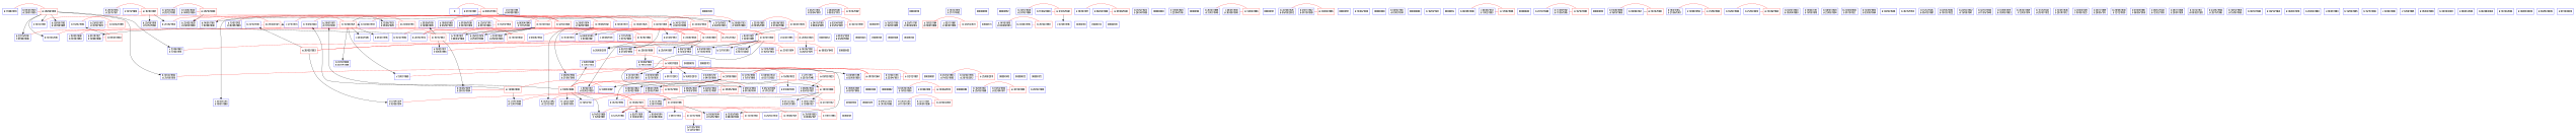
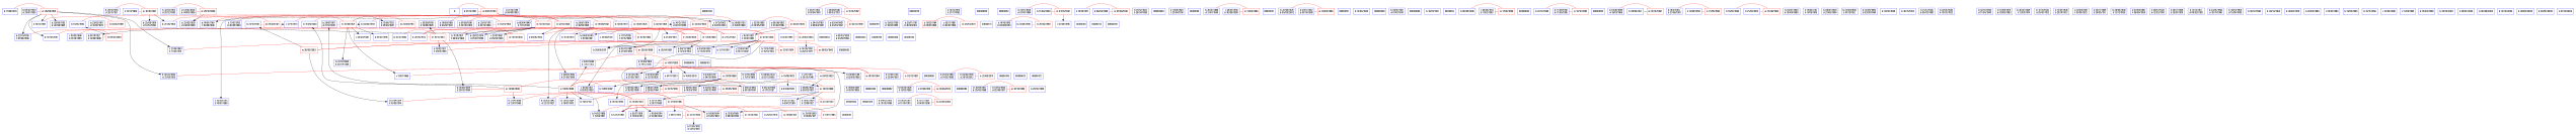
  digraph {
    fontname=Oswald
    node [color=blue fontname=Oswald shape=box style=solid]
    edge [arrowhead=none color=red fontname=Oswald]
    0
    n2 [color=red label="m: 09/12/1794"]
    n3 [label="b: 27/12/1937"]
    n4 [label="b: 24/01/1780\nd: 09/04/1878"]
    00000199
    n6 [label="b: 13/06/1830\nd: 04/03/1896"]
    n7 [color=red label="m: 29/10/1800"]
    n8 [label="b: 12/02/1913\nd: 20/12/1993"]
    n9 [label="b: 15/03/1780\nd: 19/03/1855"]
    n10 [label="b: 29/09/1793\nd: 10/05/1868"]
    n11 [label="b: 23/03/1829\nd: 24/04/1900"]
    n12 [color=red label="m: 02/01/1824"]
    n13 [label="b: 23/01/1781\nd: 07/12/1846"]
    n14 [label="b: 14/01/1788\nd: 18/08/1840"]
    n15 [label="b: 10/07/1979"]
    n16 [color=red label="m: 16/01/1825"]
    n17 [label="b: 30/07/1803\nd: 08/12/1887"]
    n18 [color=red label="m: 25/05/1833"]
    n19 [label="b: 06/05/1831\nd: 14/03/1910"]
    n20 [label="b: 29/01/1874\nd: 18/05/1935"]
    n21 [color=red label="m: 19/08/1842"]
    n22 [label="b: 10/12/1961"]
    n23 [label="b: 24/12/1793\nd: 02/12/1859"]
    n24 [color=red label="m: 25/03/1850"]
    n25 [label="b: 27/05/1950"]
    n26 [label="b: 21/09/1967"]
    n27 [color=red label="m: 21/12/1852"]
    n28 [label="b: 20/02/1914\nd: 25/07/1958"]
    n29 [label="b: 04/03/1841\nd: 07/04/1901"]
    n30 [label="b: 20/10/1975"]
    n31 [color=red label="m: 31/08/1856"]
    n32 [label="b: 11/07/1976"]
    n33 [label="b: 24/08/1931"]
    n34 [color=red label="m: 17/08/1869"]
    n35 [label="b: 08/04/1903\nd: 21/06/1990"]
    n36 [label="b: 03/08/1797\nd: 04/10/1888"]
    n37 [color=red label="m: 27/08/1868"]
    n38 [label="b: 05/03/1842\nd: 22/12/1921"]
    n39 [label="b: 19/01/1834\nd: 12/08/1921"]
    n40 [color=red label="m: 27/10/1872"]
    n41 [label="b: 02/02/1801\nd: 21/09/1890"]
    n42 [label="b: 15/02/1931\nd: 18/04/1996"]
    n43 [color=red label="m: 20/09/1898"]
    n44 [label="b: 25/04/1997"]
    n45 [label="b: 03/08/1903\nd: 11/04/1970"]
    n46 [color=red label="m: 28/02/1903"]
    n47 [label="b: 18/02/1871\nd: 02/02/1928"]
    n48 [label="b: 08/07/1906\nd: 25/02/1964"]
    n49 [color=red label="m: 10/11/1910"]
    n50 [label="b: 08/05/1803\nd: 26/02/1889"]
    n51 [label="b: 04/10/1805\nd: 01/08/1874"]
    n52 [color=red label="m: 19/05/1886"]
    n53 [label="b: 13/05/2007"]
    n54 [label="b: 14/04/1929\nd: 20/03/1994"]
    n55 [color=red label="m: 14/04/1898"]
    n56 [label="b: 12/10/1805\nd: 11/01/1880"]
    n57 [color=red label="m: 07/03/1823"]
    n58 [label="b: 17/11/1811\nd: 25/10/1946"]
    n59 [label="b: 05/10/1993"]
    n60 [label="b: 14/07/1977"]
    n61 [color=red label="m: 21/06/1906"]
    n62 [label="b: 28/07/1811\nd: 27/12/1872"]
    n63 [label="b: 11/09/2003"]
    n64 [color=red label="m: 10/06/1921"]
    n65 [label="b: 12/08/1904\nd: 14/01/1987"]
    n66 [label="b: 16/07/1840\nd: 11/01/1912"]
    n67 [color=red label="m: 14/07/1920"]
    n68 [label="b: 14/03/1869\nd: 11/06/1951"]
    n69 [label="b: 09/11/1972"]
    n70 [color=red label="m: 13/11/1930"]
    n71 [label="b: 16/08/1814\nd: 14/01/1881"]
    n72 [label="b: 12/03/1869\nd: 08/08/1954"]
    n73 [color=red label="m: 12/10/1937"]
    n74 [label="b: 13/06/1783\nd: 25/03/1870"]
    n75 [color=red label="m: 23/06/1941"]
    n76 [label="b: 17/11/1974"]
    n77 [label="b: 03/05/1959"]
    n78 [color=red label="m: 16/01/1950"]
    n79 [label="b: 13/01/1969"]
    n80 [label="b: 12/10/1916\nd: 31/05/1987"]
    n81 [color=red label="m: 07/10/1964"]
    n82 [label="b: 20/11/1781\nd: 20/06/1837"]
    n83 [label="b: 02/08/1782\nd: 22/08/1845"]
    n84 [label="b: 11/07/1783\nd: 26/05/1849"]
    n85 [color=red label="b: 17/03/1784\nd: 29/07/1838"]
    n86 [label="b: 22/10/1895\nd: 20/05/1981"]
    n87 [label="b: 06/08/1955\nd: 21/02/1996"]
    n88 [color=red label="m: 05/07/1804"]
    n89 [label="b: 16/01/1821\nd: 14/01/1891"]
    n90 [label="b: 02/07/1995"]
    n91 [color=red label="m: 20/03/1824"]
    n92 [color=red label="m: 16/08/1812"]
    n93 [label="b: 08/05/1933\nd: 03/11/2002"]
    n94 [label="b: 08/06/1852\nd: 03/03/1927"]
    n95 [label="b: 04/12/1880\nd: 17/12/1921"]
    n96 [color=red label="m: 18/12/1840"]
    n97 [label="b: 11/03/1796\nd: 23/04/1851"]
    00000091
    n99 [label="b: 04/09/1798\nd: 02/06/1858"]
    n100 [label="b: 09/07/1924\nd: 29/01/1995"]
    n101 [color=red label="m: 28/08/1818"]
    n102 [label="b: 17/08/1978"]
    n103 [label="b: 01/07/1821\nd: 12/09/1880"]
    n104 [label="b: 19/03/1868\nd: 22/10/1950"]
    n105 [color=red label="m: 09/07/1860"]
    n106 [label="b: 01/10/1798\nd: 04/09/1859"]
    00000123
    n108 [label="b: 10/03/1862\nd: 21/09/1919"]
    n109 [color=red label="m: 02/12/1837"]
    n110 [label="b: 14/05/1910\nd: 26/07/1979"]
    n111 [label="b: 12/06/1863\nd: 17/05/1914"]
    n112 [color=red label="m: 06/03/1842"]
    n113 [label="b: 22/10/1818\nd: 07/06/1906"]
    n114 [label="b: 06/06/1952"]
    n115 [color=red label="m: 07/01/1850"]
    n116 [label="b: 15/10/2010"]
    n117 [color=red label="m: 16/10/1850"]
    n118 [label="b: 17/07/1891\nd: 09/03/1960"]
    n119 [label="b: 09/04/1801\nd: 07/07/1885"]
    00000140
    n121 [color=red label="m: 15/10/1833"]
    n122 [label="b: 18/06/1869\nd: 03/07/1941"]
    00000082
    n124 [label="b: 24/02/1805\nd: 14/02/1885"]
    00000143
    n126 [label="b: 14/05/1985"]
    n127 [color=red label="m: 03/02/1889"]
    n128 [label="b: 23/05/1811\nd: 27/07/1874"]
    n129 [label="b: 07/08/1838\nd: 23/10/1909"]
    n130 [color=red label="m: 12/03/1826"]
    n131 [label="b: 06/04/1849\nd: 17/11/1933"]
    n132 [label="b: 02/04/1807\nd: 23/10/1847"]
    00000174
    n134 [label="b: 11/10/1869\nd: 14/01/1955"]
    n135 [label="b: 12/11/1978"]
    n136 [color=red label="m: 27/01/1874"]
    n137 [label="b: 31/10/1978"]
    n138 [color=red label="m: 29/03/1921"]
    n139 [label="b: 01/04/1914\nd: 10/05/1914"]
    n140 [label="b: 17/04/1888\nd: 12/07/1960"]
    n141 [color=red label="m: 14/06/1921"]
    n142 [label="b: 13/11/1989"]
    n143 [color=red label="m: 16/10/1827"]
    n144 [label="b: 29/10/1815\nd: 28/11/1877"]
    n145 [label="b: 26/09/1810\nd: 16/08/1885"]
    n146 [label="b: 14/10/1810\nd: 03/08/1873"]
    n147 [label="b: 05/11/1812\nd: 05/04/1891"]
    00000118
    n149 [label="b: 14/12/1814\nd: 27/11/1882"]
    00000059
    00000152
    n152 [label="b: 31/01/1826\nd: 24/10/1894"]
    n153 [label="b: 17/06/2003"]
    n154 [color=red label="m: 01/01/1842"]
    00000053
    n156 [label="b: 18/10/1977"]
    n157 [color=red label="m: 07/09/1843"]
    n158 [label="b: 08/04/1949"]
    n159 [label="b: 03/02/1820\nd: 23/07/1894"]
    n160 [label="b: 01/07/1822\nd: 26/04/1905"]
    00000040
    n162 [label="b: 11/08/1828\nd: 22/04/1916"]
    00000163
    00000106
    n165 [label="b: 11/11/1835\nd: 27/11/1905"]
    n166 [color=red label="m: 16/10/1862"]
    00000148
    n168 [color=red label="m: 19/11/1867"]
    n169 [label="b: 10/12/1982"]
    00000025
    n171 [label="b: 01/12/1838\nd: 05/04/1888"]
    00000075
    n173 [label="b: 12/12/1960"]
    n174 [color=red label="m: 19/08/1977"]
    n175 [label="b: 25/05/1970"]
    n176 [color=red label="m: 19/11/1985"]
    n177 [label="b: 31/08/1903\nd: 09/06/1971"]
    00000164
    00000113
    n180 [label="b: 31/07/1861\nd: 25/04/1926"]
    00000038
    00000012
    00000063
    00000097
    n185 [label="b: 20/07/1888\nd: 31/01/1949"]
    00000131
    00000156
    00000101
    00000173
    00000129
    n191 [label="b: 04/02/1916\nd: 31/05/1996"]
    n192 [label="b: 26/05/1916\nd: 10/01/1988"]
    n193 [label="b: 19/07/1916\nd: 11/10/1975"]
    00000172
    n195 [label="b: 23/06/1926\nd: 05/09/2002"]
    00000151
    n197 [label="b: 04/10/1926\nd: 11/03/1996"]
    00000089
    n199 [label="b: 14/09/1927\nd: 25/05/1968"]
    n200 [label="b: 28/10/1929"]
    n201 [label="b: 13/04/1930"]
    00000068
    n203 [label="b: 04/07/1937\nd: 07/07/1974"]
    00000080
    n205 [label="b: 10/07/1941"]
    00000167
    n207 [color=red label="m: 02/12/1969"]
    n208 [label="b: 08/05/1948"]
    00000042
    n210 [label="b: 22/12/1948"]
    00000052
    n212 [label="b: 14/08/1890\nd: 18/07/1968"]
    n213 [label="b: 09/04/1927"]
    n214 [color=red label="m: 14/10/1983"]
    n215 [label="b: 28/01/1893\nd: 30/09/1980"]
    n216 [color=red label="m: 14/04/1986"]
    n217 [label="b: 28/09/1838\nd: 05/02/1913"]
    n218 [color=red label="m: 11/10/1987"]
    n219 [label="b: 18/01/1857\nd: 21/06/1901"]
    n220 [label="b: 12/09/1958"]
    n221 [color=red label="m: 21/09/1992"]
    n222 [label="b: 19/10/1846\nd: 02/04/1917"]
    n223 [color=red label="m: 07/10/1992"]
    n224 [label="b: 17/09/1942\nd: 11/05/1995"]
    n225 [color=red label="m: 13/10/1995"]
    n226 [label="b: 23/04/1996"]
    n227 [color=red label="m: 29/03/1990"]
    n228 [label="b: 24/11/1922\nd: 07/10/1989"]
    n229 [color=red label="m: 03/04/1996"]
    n230 [label="b: 13/11/1907\nd: 04/01/1996"]
    n231 [color=red label="m: 23/05/2004"]
    n232 [label="b: 18/02/1994"]
    n233 [color=red label="m: 13/06/1994"]
    n234 [label="b: 21/03/2012"]
    n235 [label="b: 30/06/1813\nd: 11/02/1903"]
    n236 [color=red label="m: 17/06/1998"]
    n237 [label="b: 03/11/1881\nd: 30/07/1956"]
    n238 [color=red label="m: 28/10/2011"]
    n239 [label="b: 21/06/1967"]
    n240 [color=red label="m: 14/04/2013"]
    n241 [label="b: 03/02/1985\nd: 28/10/2012"]
    n242 [color=red label="m: 25/08/2011"]
    n243 [label="b: 17/12/1863\nd: 02/02/1933"]
    n244 [label="b: 28/06/2011"]
    n245 [label="b: 08/12/1885\nd: 12/03/1954"]
    n246 [label="b: 13/05/1834\nd: 18/01/1915"]
    n247 [label="b: 24/03/1920"]
    n248 [label="b: 01/07/1995"]
    n249 [label="b: 01/04/1804\nd: 12/10/1826"]
    n250 [label="b: 01/11/2013"]
    n251 [label="b: 16/03/2013"]
    n252 [label="b: 11/05/1810\nd: 12/07/1887"]
    n253 [label="b: 01/08/1973"]
    n254 [label="b: 16/11/1842\nd: 28/11/1905"]
    n255 [label="b: 07/12/1922\nd: 09/12/1983"]
    n256 [label="b: 22/06/1942\nd: 20/11/2002"]
    n257 [label="b: 02/11/1891\nd: 13/04/1973"]
    n258 [label="b: 10/04/1874\nd: 10/08/1944"]
    n259 [label="b: 23/09/1818\nd: 12/12/1894"]
    n260 [label="b: 07/09/1996"]
    n261 [label="b: 03/01/1803\nd: 05/04/1880"]
    n262 [label="b: 14/05/1797\nd: 11/09/1870"]
    n263 [label="b: 08/01/1828\nd: 23/05/1904"]
    n264 [label="b: 22/06/1860\nd: 01/10/1927"]
    n265 [label="b: 12/09/1886\nd: 03/09/1964"]
    n266 [label="b: 04/10/1948"]
    n267 [label="b: 26/11/1952"]
    n268 [label="b: 15/12/1825\nd: 05/03/1887"]
    n269 [label="b: 07/05/1842\nd: 10/03/1922"]
-   n270 [label="b: 22/05/1852\nd: 13/08/1941"]
    n271 [label="b: 07/01/1856\nd: 11/05/1940"]
    n272 [label="b: 01/09/1819\nd: 03/05/1883"]
    n273 [label="b: 20/07/1829\nd: 12/05/1914"]
    n274 [label="b: 17/01/1833\nd: 28/01/1912"]
    n275 [label="b: 13/01/1836\nd: 25/07/1912"]
    n276 [label="b: 22/06/1839\nd: 19/05/1923"]
    n277 [label="b: 26/11/1849\nd: 28/05/1917"]
    n278 [label="b: 28/04/1858\nd: 12/12/1930"]
    n279 [label="b: 01/08/1880\nd: 06/09/1958"]
    n280 [label="b: 08/12/1833\nd: 12/02/1918"]
    n281 [label="b: 28/11/1838\nd: 29/07/1897"]
    n282 [label="b: 15/12/1877\nd: 08/02/1920"]
    n283 [label="b: 23/05/1903\nd: 28/11/1998"]
    n284 [label="b: 10/07/1908\nd: 15/09/1995"]
    n285 [label="b: 30/12/1963"]
    n286 [label="b: 03/12/1964"]
    n287 [label="b: 06/02/1978"]
    n288 [label="b: 26/04/1980"]
    n289 [label="b: 20/07/1983"]
    n290 [label="b: 13/09/1985"]
    n291 [label="b: 13/11/1986"]
    n292 [label="b: 14/03/1988"]
    n293 [label="b: 11/08/1995"]
    n294 [label="b: 05/02/1998"]
    n295 [label="b: 30/10/2001"]
    n296 [label="b: 28/01/2003"]
    n297 [label="b: 06/08/2004"]
    n298 [label="b: 13/10/2004"]
    n299 [label="b: 08/05/2009"]
    n300 [label="b: 28/05/2009"]
    n301 [label="b: 07/10/2009"]
    subgraph sub_1 {
      rank=same
      0
      n2
      n3
    }
    subgraph sub_2 {
      rank=same
      n4
      00000199
    }
    subgraph sub_3 {
      rank=same
      n6
      n7
      n8
    }
    subgraph sub_4 {
      rank=same
      00000199
      n9
    }
    subgraph sub_5 {
      rank=same
      n10
      n11
      n12
    }
    subgraph sub_6 {
      rank=same
      00000199
      n13
    }
    subgraph sub_7 {
      rank=same
      n14
      n15
      n16
    }
    subgraph sub_8 {
      rank=same
      n17
      n18
      n19
    }
    subgraph sub_9 {
      rank=same
      n20
      n21
      n22
    }
    subgraph sub_10 {
      rank=same
      n23
      n24
      n25
    }
    subgraph sub_11 {
      rank=same
      n26
      n27
      n28
    }
    subgraph sub_12 {
      rank=same
      n29
      n30
      n31
    }
    subgraph sub_13 {
      rank=same
      n32
      n33
      n34
    }
    subgraph sub_14 {
      rank=same
      n35
      n36
      n37
    }
    subgraph sub_15 {
      rank=same
      n38
      n39
      n40
    }
    subgraph sub_16 {
      rank=same
      n41
      n42
      n43
    }
    subgraph sub_17 {
      rank=same
      n44
      n45
      n46
    }
    subgraph sub_18 {
      rank=same
      n47
      n48
      n49
    }
    subgraph sub_19 {
      rank=same
      n50
      n51
      n52
    }
    subgraph sub_20 {
      rank=same
      n53
      n54
      n55
    }
    subgraph sub_21 {
      rank=same
      n56
      n57
      n58
    }
    subgraph sub_22 {
      rank=same
      n59
      n60
      n61
    }
    subgraph sub_23 {
      rank=same
      n62
      n63
      n64
    }
    subgraph sub_24 {
      rank=same
      n65
      n66
      n67
    }
    subgraph sub_25 {
      rank=same
      n68
      n69
      n70
    }
    subgraph sub_26 {
      rank=same
      n71
      n72
      n73
    }
    subgraph sub_27 {
      rank=same
      n74
      n75
      n76
    }
    subgraph sub_28 {
      rank=same
      n13
      n77
      n78
    }
    subgraph sub_29 {
      rank=same
      n79
      n80
      n81
    }
    subgraph sub_30 {
      rank=same
      00000199
      n82
    }
    subgraph sub_31 {
      rank=same
      00000199
      n83
    }
    subgraph sub_32 {
      rank=same
      00000199
      n74
    }
    subgraph sub_33 {
      rank=same
      00000199
      n84
    }
    subgraph sub_34 {
      rank=same
      00000199
      n85
    }
    subgraph sub_35 {
      rank=same
      n86
      n87
      n88
    }
    subgraph sub_36 {
      rank=same
      00000199
      n14
    }
    subgraph sub_37 {
      rank=same
      n89
      n90
      n91
    }
    subgraph sub_38 {
      rank=same
      n56
      n92
      n93
    }
    subgraph sub_39 {
      rank=same
      00000199
      n10
    }
    subgraph sub_40 {
      rank=same
      n94
      n95
      n96
    }
    subgraph sub_41 {
      rank=same
      00000199
      n23
    }
    subgraph sub_42 {
      rank=same
      n97
      00000091
    }
    subgraph sub_43 {
      rank=same
      n36
      00000091
    }
    subgraph sub_44 {
      rank=same
      00000091
      n99
    }
    subgraph sub_45 {
      rank=same
      n100
      n101
      n102
    }
    subgraph sub_46 {
      rank=same
      n103
      n104
      n105
    }
    subgraph sub_47 {
      rank=same
      n106
      00000123
    }
    subgraph sub_48 {
      rank=same
      n97
      n108
      n109
    }
    subgraph sub_49 {
      rank=same
      n110
      n111
      n112
    }
    subgraph sub_50 {
      rank=same
      n113
      n114
      n115
    }
    subgraph sub_51 {
      rank=same
      n116
      n117
      n118
    }
    subgraph sub_52 {
      rank=same
      n119
      00000140
    }
    subgraph sub_53 {
      rank=same
      n15
      n121
      n122
    }
    subgraph sub_54 {
      rank=same
      n50
      00000140
    }
    subgraph sub_55 {
      rank=same
      n17
      00000082
    }
    subgraph sub_56 {
      rank=same
      n124
      00000143
    }
    subgraph sub_57 {
      rank=same
      n56
      00000143
    }
    subgraph sub_58 {
      rank=same
      n126
      n127
      n128
    }
    subgraph sub_59 {
      rank=same
      n129
      n130
      n131
    }
    subgraph sub_60 {
      rank=same
      n132
      00000174
    }
    subgraph sub_61 {
      rank=same
      n134
      n135
      n136
    }
    subgraph sub_62 {
      rank=same
      n84
      n137
      n138
    }
    subgraph sub_63 {
      rank=same
      n139
      n140
      n141
    }
    subgraph sub_64 {
      rank=same
      n142
      n143
      n144
    }
    subgraph sub_65 {
      rank=same
      00000174
      n145
    }
    subgraph sub_66 {
      rank=same
      00000174
      n146
    }
    subgraph sub_67 {
      rank=same
      n128
      00000174
    }
    subgraph sub_68 {
      rank=same
      n62
      00000174
    }
    subgraph sub_69 {
      rank=same
      n147
      00000118
    }
    subgraph sub_70 {
      rank=same
      n149
      00000059
    }
    subgraph sub_71 {
      rank=same
      n144
      00000152
    }
    subgraph sub_72 {
      rank=same
      n152
      n153
      n154
    }
    subgraph sub_73 {
      rank=same
      n113
      00000053
    }
    subgraph sub_74 {
      rank=same
      n156
      n157
      n158
    }
    subgraph sub_75 {
      rank=same
      00000053
      n159
    }
    subgraph sub_76 {
      rank=same
      n89
      00000053
    }
    subgraph sub_77 {
      rank=same
      n103
      00000053
    }
    subgraph sub_78 {
      rank=same
      n160
      00000040
    }
    subgraph sub_79 {
      rank=same
      n162
      00000163
    }
    subgraph sub_80 {
      rank=same
      n39
      00000106
    }
    subgraph sub_81 {
      rank=same
      n30
      n165
      n166
    }
    subgraph sub_82 {
      rank=same
      n20
      00000148
    }
    subgraph sub_83 {
      rank=same
      n30
      n168
      n169
    }
    subgraph sub_84 {
      rank=same
      n165
      00000025
    }
    subgraph sub_85 {
      rank=same
      n171
      00000075
    }
    subgraph sub_86 {
      rank=same
      n66
      00000075
    }
    subgraph sub_87 {
      rank=same
      n173
      n174
      n175
    }
    subgraph sub_88 {
      rank=same
      n173
      n176
      n177
    }
    subgraph sub_89 {
      rank=same
      n29
      00000164
    }
    subgraph sub_90 {
      rank=same
      n131
      00000113
    }
    subgraph sub_91 {
      rank=same
      n180
      00000038
    }
    subgraph sub_92 {
      rank=same
      n58
      00000012
    }
    subgraph sub_93 {
      rank=same
      n111
      00000063
    }
    subgraph sub_94 {
      rank=same
      n122
      00000097
    }
    subgraph sub_95 {
      rank=same
      n185
      00000131
    }
    subgraph sub_96 {
      rank=same
      n118
      00000156
    }
    subgraph sub_97 {
      rank=same
      n177
      00000101
    }
    subgraph sub_98 {
      rank=same
      n65
      00000173
    }
    subgraph sub_99 {
      rank=same
      n139
      00000129
    }
    subgraph sub_100 {
      rank=same
      00000129
      n191
    }
    subgraph sub_101 {
      rank=same
      00000129
      n192
    }
    subgraph sub_102 {
      rank=same
      00000129
      n193
    }
    subgraph sub_103 {
      rank=same
      n80
      00000172
    }
    subgraph sub_104 {
      rank=same
      n195
      00000151
    }
    subgraph sub_105 {
      rank=same
      n197
      00000089
    }
    subgraph sub_106 {
      rank=same
      00000089
      n199
    }
    subgraph sub_107 {
      rank=same
      n54
      00000089
    }
    subgraph sub_108 {
      rank=same
      00000089
      n200
    }
    subgraph sub_109 {
      rank=same
      n201
      00000068
    }
    subgraph sub_110 {
      rank=same
      n203
      00000080
    }
    subgraph sub_111 {
      rank=same
      n205
      00000167
    }
    subgraph sub_112 {
      rank=same
      n4
      n132
      n207
    }
    subgraph sub_113 {
      rank=same
      n208
      00000042
    }
    subgraph sub_114 {
      rank=same
      n210
      00000052
    }
    subgraph sub_115 {
      rank=same
      n212
      n213
      n214
    }
    subgraph sub_116 {
      rank=same
      n185
      n215
      n216
    }
    subgraph sub_117 {
      rank=same
      n147
      n217
      n218
    }
    subgraph sub_118 {
      rank=same
      n219
      n220
      n221
    }
    subgraph sub_119 {
      rank=same
      n199
      n222
      n223
    }
    subgraph sub_120 {
      rank=same
      n210
      n224
      n225
    }
    subgraph sub_121 {
      rank=same
      n146
      n226
      n227
    }
    subgraph sub_122 {
      rank=same
      n195
      n228
      n229
    }
    subgraph sub_123 {
      rank=same
      n193
      n230
      n231
    }
    subgraph sub_124 {
      rank=same
      n232
      n233
      n234
    }
    subgraph sub_125 {
      rank=same
      n208
      n235
      n236
    }
    subgraph sub_126 {
      rank=same
      n85
      n237
      n238
    }
    subgraph sub_127 {
      rank=same
      n197
      n239
      n240
    }
    subgraph sub_128 {
      rank=same
      n124
      n241
      n242
    }
    0 -> n2
    n2 -> n10 [arrowhead="" color=""]
    n2 -> n14 [arrowhead="" color=""]
    n2 -> n192 [arrowhead="" color=""]
    n2 -> n243 [arrowhead="" color=""]
    n3 -> n2
    n4 -> n207
    n6 -> n7
    n7 -> n11 [arrowhead="" color=""]
    n8 -> n7
    n10 -> n12
    n11 -> n12
    n12 -> n23 [arrowhead="" color=""]
    n12 -> n26 [arrowhead="" color=""]
    n12 -> n29 [arrowhead="" color=""]
    n12 -> n244 [arrowhead="" color=""]
    n13 -> n78
    n14 -> n16
    n15 -> n16
    n15 -> n121
    n17 -> n18
    n19 -> n18
    n20 -> n21
    n21 -> n32 [arrowhead="" color=""]
    n21 -> n35 [arrowhead="" color=""]
    n21 -> n38 [arrowhead="" color=""]
    n22 -> n21
    n23 -> n24
    n25 -> n24
    n26 -> n27
    n28 -> n27
    n29 -> n31
    n30 -> n31
    n30 -> n166
    n30 -> n168
    n32 -> n34
    n33 -> n34
    n34 -> n41 [arrowhead="" color=""]
    n34 -> n44 [arrowhead="" color=""]
    n34 -> n47 [arrowhead="" color=""]
    n34 -> n245 [arrowhead="" color=""]
    n35 -> n37
    n36 -> n37
    n36 -> n96 [arrowhead="" color=""]
    n37 -> n48 [arrowhead="" color=""]
    n37 -> n50 [arrowhead="" color=""]
    n37 -> n53 [arrowhead="" color=""]
    n37 -> n59 [arrowhead="" color=""]
    n38 -> n40
    n39 -> n40
    n41 -> n43
    n42 -> n43
    n43 -> n65 [arrowhead="" color=""]
    n44 -> n46
    n45 -> n46
    n46 -> n137 [arrowhead="" color=""]
    n46 -> n139 [arrowhead="" color=""]
    n47 -> n49
    n48 -> n49
    n50 -> n52
    n51 -> n52
    n52 -> n60 [arrowhead="" color=""]
    n52 -> n62 [arrowhead="" color=""]
    n52 -> n66 [arrowhead="" color=""]
    n52 -> n68 [arrowhead="" color=""]
    n52 -> n246 [arrowhead="" color=""]
    n53 -> n55
    n54 -> n55
    n55 -> n63 [arrowhead="" color=""]
    n55 -> n140 [arrowhead="" color=""]
    n56 -> n57
    n56 -> n92
    n57 -> n94 [arrowhead="" color=""]
    n58 -> n57
    n59 -> n61
    n60 -> n61
    n61 -> n69 [arrowhead="" color=""]
    n61 -> n71 [arrowhead="" color=""]
    n62 -> n64
    n63 -> n64
    n64 -> n74 [arrowhead="" color=""]
    n64 -> n77 [arrowhead="" color=""]
    n64 -> n79 [arrowhead="" color=""]
    n64 -> n171 [arrowhead="" color=""]
    n64 -> n247 [arrowhead="" color=""]
    n64 -> n248 [arrowhead="" color=""]
    n65 -> n67
    n66 -> n67
    n67 -> n72 [arrowhead="" color=""]
    n67 -> n80 [arrowhead="" color=""]
    n67 -> n99 [arrowhead="" color=""]
    n67 -> n249 [arrowhead="" color=""]
    n67 -> n250 [arrowhead="" color=""]
    n67 -> n251 [arrowhead="" color=""]
    n68 -> n70
    n69 -> n70
    n70 -> n252 [arrowhead="" color=""]
    n71 -> n73
    n72 -> n73
    n74 -> n75
    n76 -> n75
    n77 -> n78
    n79 -> n81
    n80 -> n81
    n84 -> n138
    n85 -> n238
    n86 -> n88
    n87 -> n88
    n88 -> n89 [arrowhead="" color=""]
    n89 -> n91
    n90 -> n91
    n91 -> n110 [arrowhead="" color=""]
    n92 -> n19 [arrowhead="" color=""]
    n92 -> n253 [arrowhead="" color=""]
    n93 -> n92
    n94 -> n96
    n95 -> n96
    n96 -> n39 [arrowhead="" color=""]
    n96 -> n254 [arrowhead="" color=""]
    n96 -> n255 [arrowhead="" color=""]
    n97 -> n109
    n100 -> n101
    n101 -> n22 [arrowhead="" color=""]
    n101 -> n83 [arrowhead="" color=""]
    n101 -> n108 [arrowhead="" color=""]
    n101 -> n111 [arrowhead="" color=""]
    n101 -> n113 [arrowhead="" color=""]
    n101 -> n116 [arrowhead="" color=""]
    n102 -> n101
    n103 -> n105
    n104 -> n105
    n105 -> n126 [arrowhead="" color=""]
    n108 -> n109
    n110 -> n112
    n111 -> n112
    n113 -> n115
    n114 -> n115
    n115 -> n45 [arrowhead="" color=""]
    n115 -> n51 [arrowhead="" color=""]
    n115 -> n135 [arrowhead="" color=""]
    n115 -> n244 [arrowhead="" color=""]
    n115 -> n256 [arrowhead="" color=""]
    n116 -> n117
    n118 -> n117
    n121 -> n28 [arrowhead="" color=""]
    n121 -> n103 [arrowhead="" color=""]
    n121 -> n118 [arrowhead="" color=""]
    n121 -> n180 [arrowhead="" color=""]
    n122 -> n121
    n124 -> n242
    n126 -> n127
    n128 -> n127
    n129 -> n130
+   n130 -> n114 [arrowhead="" color=""]
    n131 -> n130
    n132 -> n207
    n134 -> n136
    n135 -> n136
    n137 -> n138
    n138 -> n76 [arrowhead="" color=""]
    n139 -> n141
    n140 -> n141
    n141 -> n173 [arrowhead="" color=""]
    n141 -> n257 [arrowhead="" color=""]
    n141 -> n258 [arrowhead="" color=""]
    n142 -> n143
    n143 -> n25 [arrowhead="" color=""]
    n143 -> n259 [arrowhead="" color=""]
    n144 -> n143
    n146 -> n227
    n147 -> n218
    n152 -> n154
    n153 -> n154
    n154 -> n260 [arrowhead="" color=""]
    n156 -> n157
    n158 -> n157
    n165 -> n166
    n168 -> n42 [arrowhead="" color=""]
    n168 -> n54 [arrowhead="" color=""]
    n168 -> n145 [arrowhead="" color=""]
    n169 -> n168
    n173 -> n174
    n173 -> n176
    n175 -> n174
    n177 -> n176
    n185 -> n216
    n193 -> n231
    n195 -> n229
    n197 -> n240
    n199 -> n223
    n208 -> n236
    n210 -> n225
    n212 -> n214
    n213 -> n214 [color=black]
    n215 -> n216
    n217 -> n218
    n219 -> n221
    n220 -> n221
    n222 -> n223
    n224 -> n225
    n226 -> n227
    n228 -> n229
    n230 -> n231
    n232 -> n233
    n234 -> n233
    n235 -> n236
    n237 -> n238
    n239 -> n240
    n241 -> n242
  }
